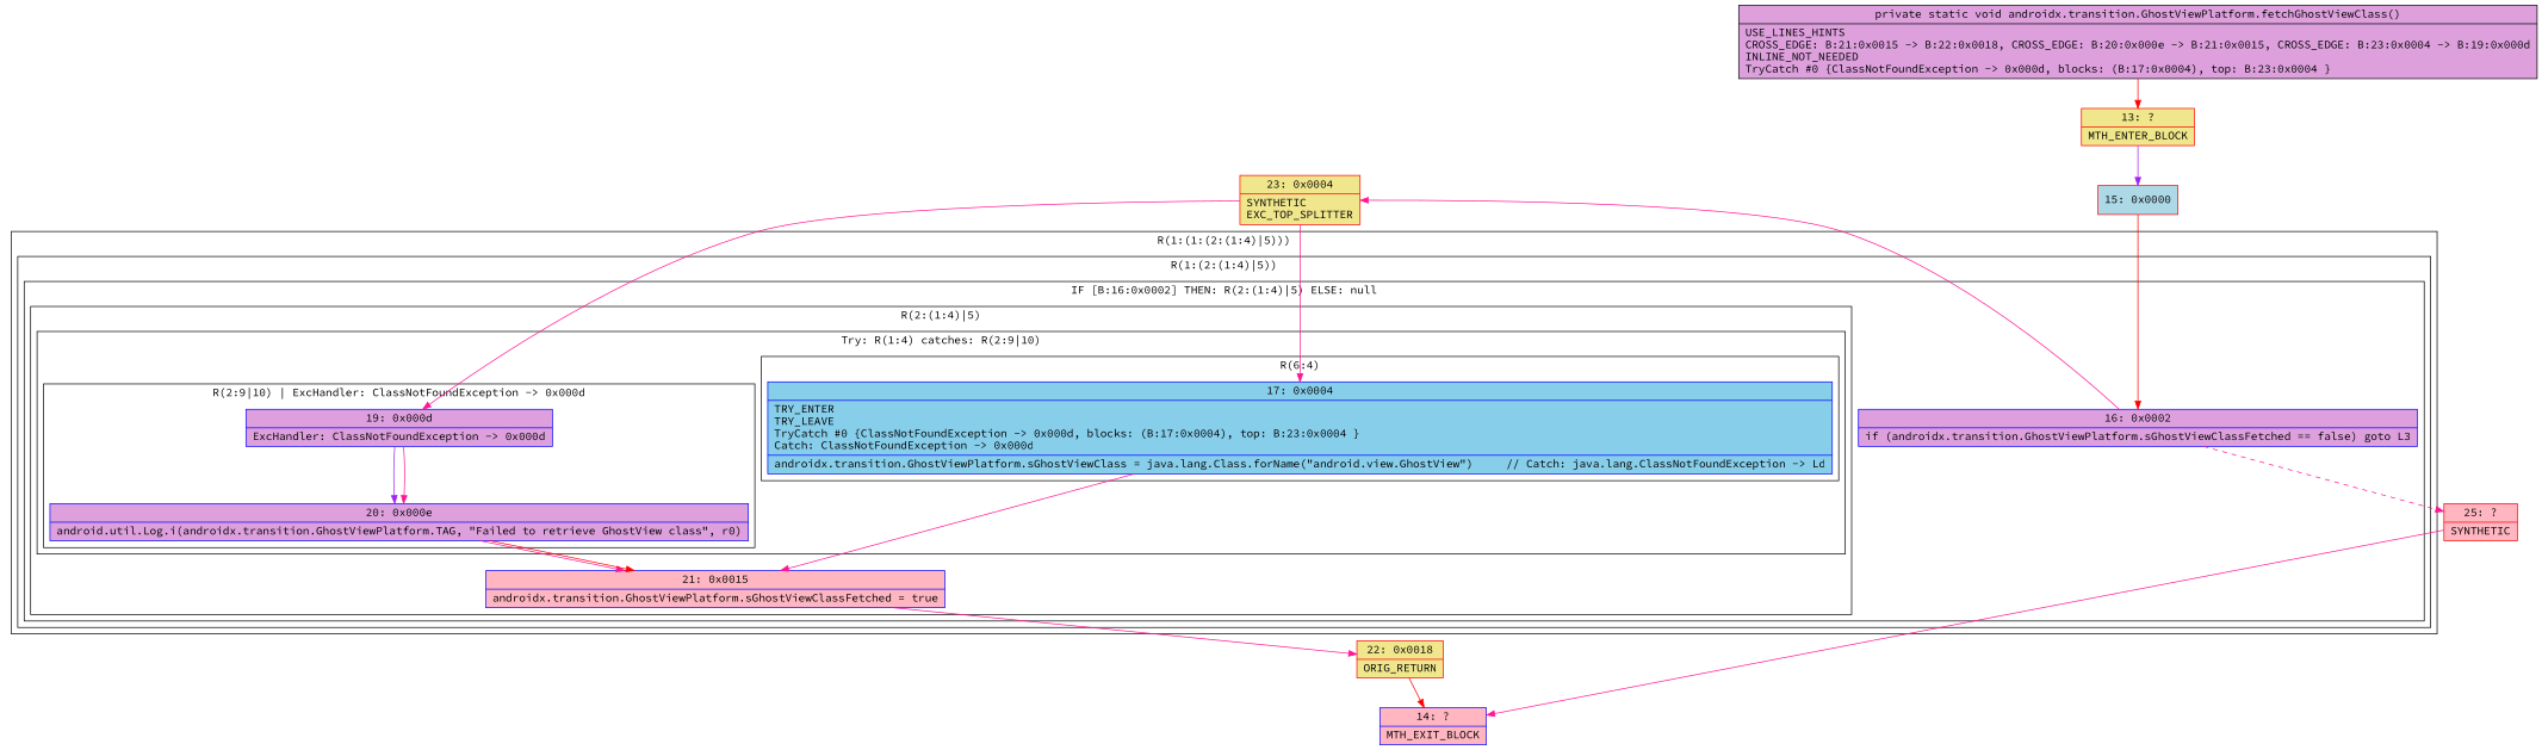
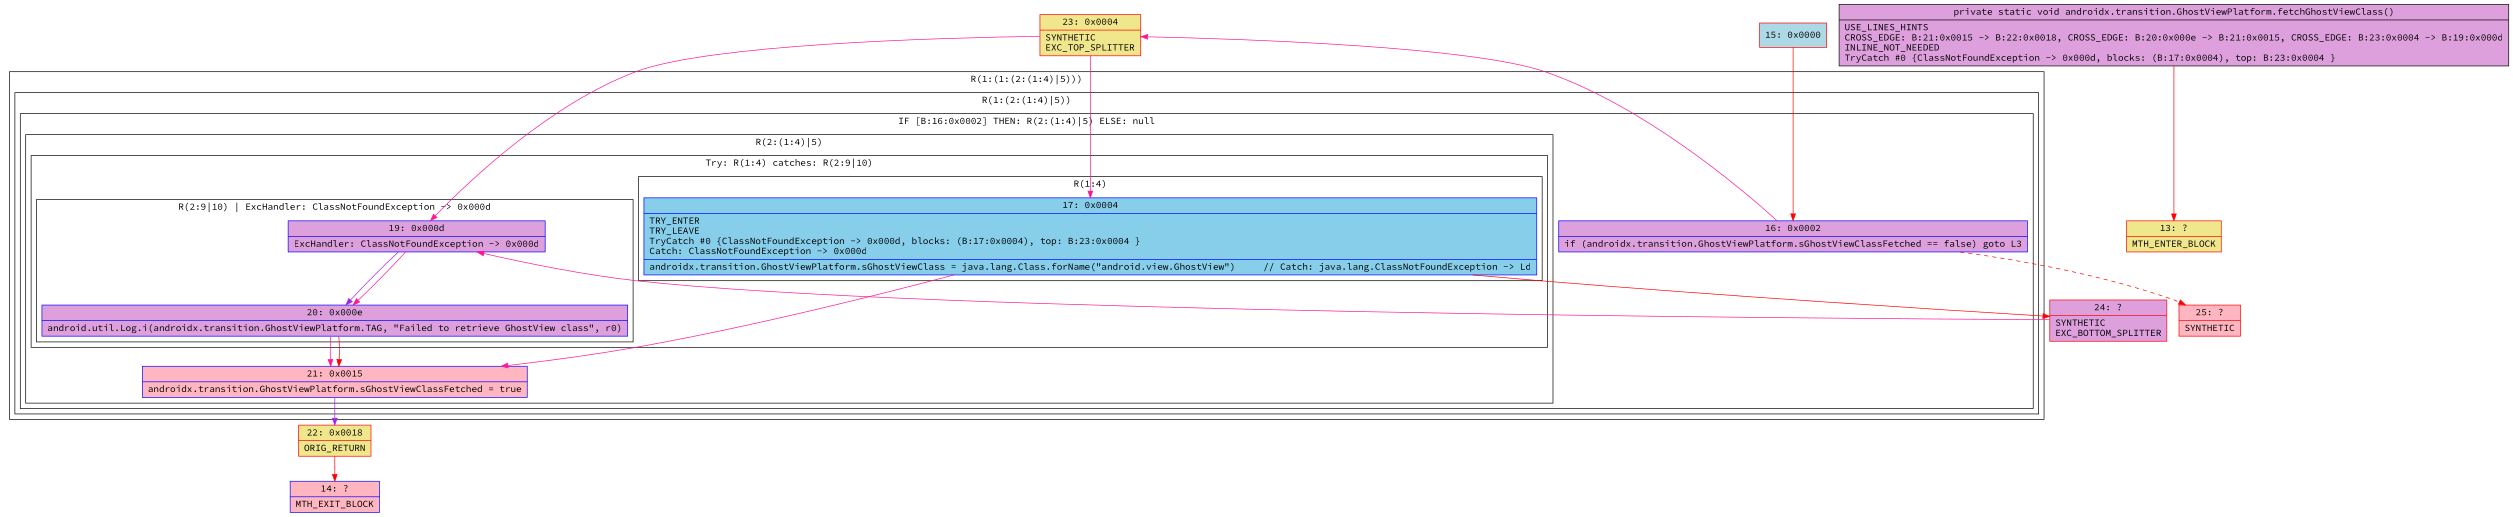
  digraph {
    fontname="Source Code Pro"
    node [color=blue fillcolor=plum fontname="Source Code Pro" shape=record style=filled]
    edge [color=deeppink fontname="Source Code Pro"]
    n1 [fillcolor=skyblue label="{17\:\ 0x0004|TRY_ENTER\lTRY_LEAVE\lTryCatch #0 \{ClassNotFoundException \-\> 0x000d, blocks: (B:17:0x0004), top: B:23:0x0004 \}\lCatch: ClassNotFoundException \-\> 0x000d\l|androidx.transition.GhostViewPlatform.sGhostViewClass = java.lang.Class.forName(\"android.view.GhostView\")     \/\/ Catch: java.lang.ClassNotFoundException \-\> Ld\l}"]
    n2 [label="{19\:\ 0x000d|ExcHandler: ClassNotFoundException \-\> 0x000d\l}"]
    n3 [label="{20\:\ 0x000e|android.util.Log.i(androidx.transition.GhostViewPlatform.TAG, \"Failed to retrieve GhostView class\", r0)\l}"]
    n4 [fillcolor=lightpink label="{21\:\ 0x0015|androidx.transition.GhostViewPlatform.sGhostViewClassFetched = true\l}"]
    n5 [label="{16\:\ 0x0002|if (androidx.transition.GhostViewPlatform.sGhostViewClassFetched == false) goto L3\l}"]
+   n6 [color=red label="{24\:\ ?|SYNTHETIC\lEXC_BOTTOM_SPLITTER\l}"]
    n7 [color=red fillcolor=khaki label="{22\:\ 0x0018|ORIG_RETURN\l}"]
    n8 [color=red fillcolor=khaki label="{23\:\ 0x0004|SYNTHETIC\lEXC_TOP_SPLITTER\l}"]
    n9 [color=red fillcolor=lightpink label="{25\:\ ?|SYNTHETIC\l}"]
    n10 [fillcolor=lightpink label="{14\:\ ?|MTH_EXIT_BLOCK\l}"]
    n11 [color=red fillcolor=khaki label="{13\:\ ?|MTH_ENTER_BLOCK\l}"]
    n12 [color=red fillcolor=lightblue label="{15\:\ 0x0000}"]
    n13 [label="{private static void androidx.transition.GhostViewPlatform.fetchGhostViewClass()  | USE_LINES_HINTS\lCROSS_EDGE: B:21:0x0015 \-\> B:22:0x0018, CROSS_EDGE: B:20:0x000e \-\> B:21:0x0015, CROSS_EDGE: B:23:0x0004 \-\> B:19:0x000d\lINLINE_NOT_NEEDED\lTryCatch #0 \{ClassNotFoundException \-\> 0x000d, blocks: (B:17:0x0004), top: B:23:0x0004 \}\l}" color=""]
    subgraph cluster_1 {
      label="R(1:(1:(2:(1:4)|5)))"
      subgraph cluster_2 {
        label="R(1:(2:(1:4)|5))"
        subgraph cluster_3 {
          label="IF [B:16:0x0002] THEN: R(2:(1:4)|5) ELSE: null"
          n5
          subgraph cluster_4 {
            label="R(2:(1:4)|5)"
            n4
            subgraph cluster_5 {
              label="Try: R(1:4) catches: R(2:9|10)"
              subgraph cluster_6 {
-               label="R(6:4)"
+               label="R(1:4)"
                n1
              }
              subgraph cluster_7 {
                label="R(2:9|10) | ExcHandler: ClassNotFoundException \-\> 0x000d\l"
                n2
                n3
              }
            }
          }
        }
      }
    }
    subgraph cluster_8 {
      label="R(2:9|10) | ExcHandler: ClassNotFoundException \-\> 0x000d\l"
    }
    n1 -> n4
+   n1 -> n6 [color=red]
    n2 -> n3 [color=purple]
    n2 -> n3
    n3 -> n4
    n3 -> n4 [color=red]
-   n4 -> n7
+   n4 -> n7 [color=purple]
    n5 -> n8
-   n5 -> n9 [style=dashed]
+   n5 -> n9 [color=red style=dashed]
+   n6 -> n2
    n7 -> n10 [color=red]
    n8 -> n1
    n8 -> n2
-   n9 -> n10
-   n11 -> n12 [color=purple]
    n12 -> n5 [color=red]
    n13 -> n11 [color=red]
  }
